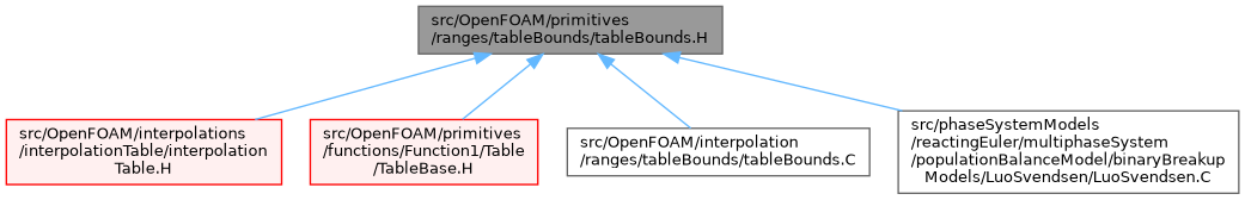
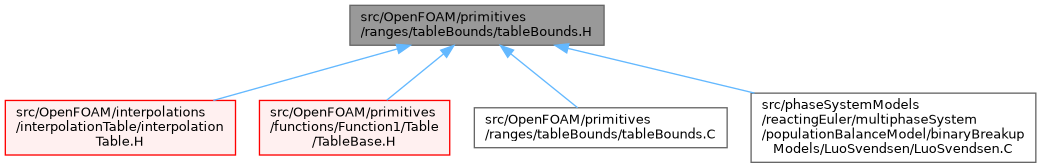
  digraph {
    node [color=red fillcolor="#FFF0F0" fontname=Helvetica fontsize=10 shape=box style=filled]
    edge [color=steelblue1 dir=back fontname=Helvetica fontsize=10 labelfontname=Helvetica labelfontsize=10 style=solid]
    n1 [color=gray40 fillcolor=grey60 fontcolor=black height=0.2 label="src/OpenFOAM/primitives\l/ranges/tableBounds/tableBounds.H" width=0.4]
    n2 [height=0.2 label="src/OpenFOAM/interpolations\l/interpolationTable/interpolation\lTable.H" width=0.4]
    n3 [height=0.2 label="src/OpenFOAM/primitives\l/functions/Function1/Table\l/TableBase.H" width=0.4]
-   n4 [color=grey40 fillcolor=white height=0.2 label="src/OpenFOAM/interpolation\l/ranges/tableBounds/tableBounds.C" width=0.4]
+   n4 [color=grey40 fillcolor=white height=0.2 label="src/OpenFOAM/primitives\l/ranges/tableBounds/tableBounds.C" width=0.4]
    n5 [color=grey40 fillcolor=white height=0.2 label="src/phaseSystemModels\l/reactingEuler/multiphaseSystem\l/populationBalanceModel/binaryBreakup\lModels/LuoSvendsen/LuoSvendsen.C" width=0.4]
    n1 -> n2
    n1 -> n3
    n1 -> n4
    n1 -> n5
  }
